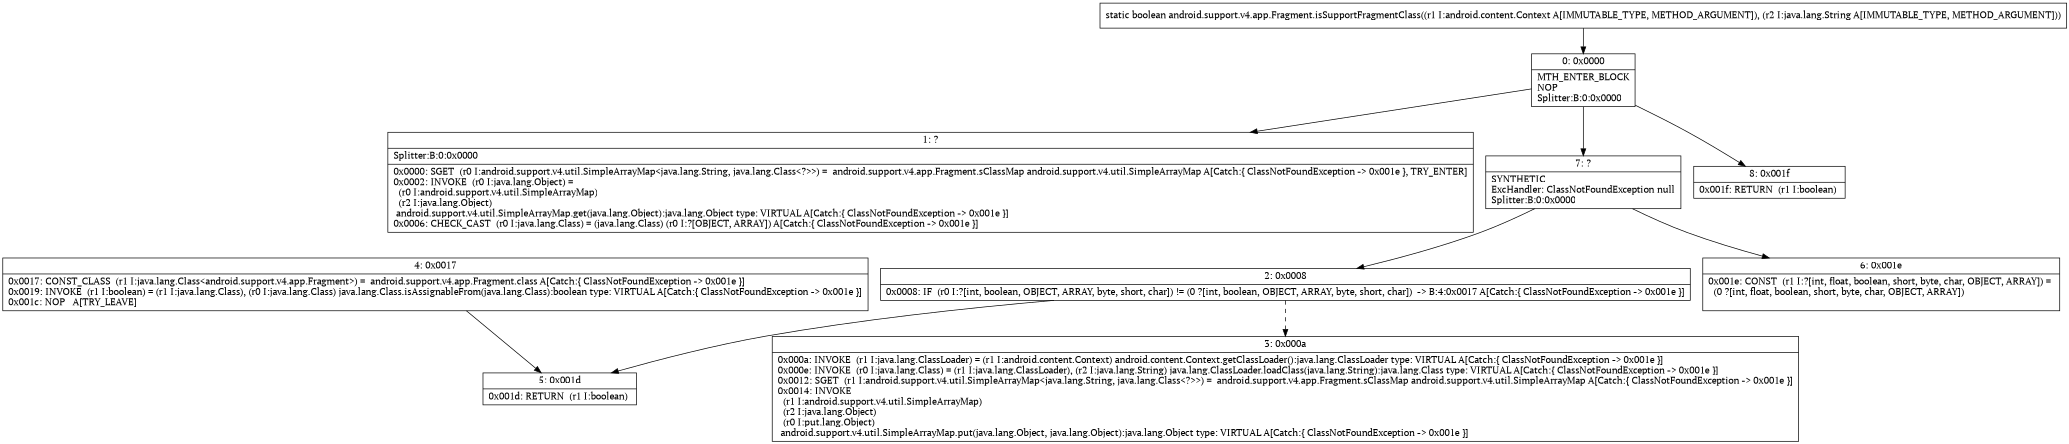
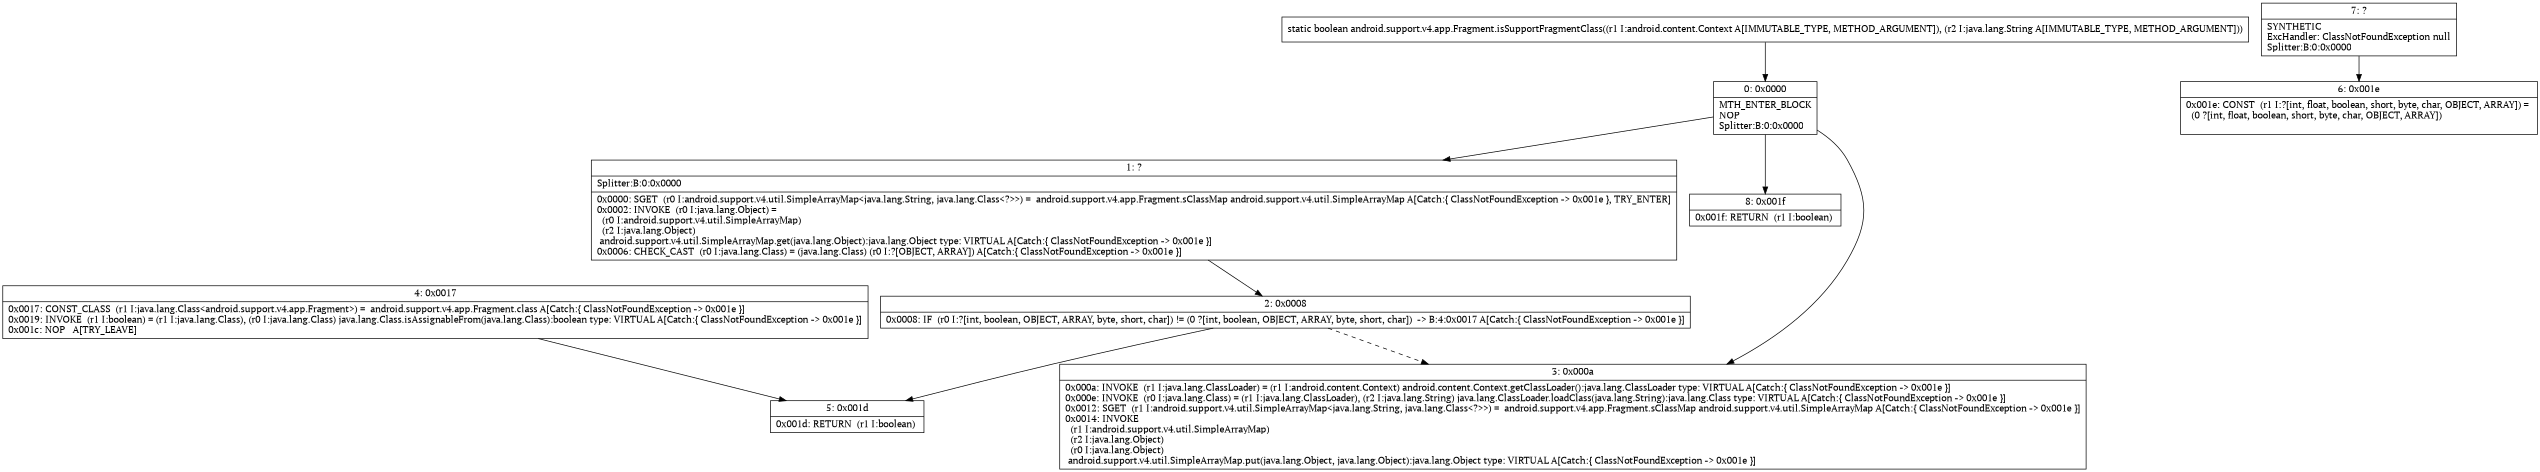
  digraph {
    fontname="PT Serif"
    node [fontname="PT Serif" shape=record]
    edge [fontname="PT Serif"]
    n1 [label="{0\:\ 0x0000|MTH_ENTER_BLOCK\lNOP\lSplitter:B:0:0x0000\l}"]
    n2 [label="{1\:\ ?|Splitter:B:0:0x0000\l|0x0000: SGET  (r0 I:android.support.v4.util.SimpleArrayMap\<java.lang.String, java.lang.Class\<?\>\>) =  android.support.v4.app.Fragment.sClassMap android.support.v4.util.SimpleArrayMap A[Catch:\{ ClassNotFoundException \-\> 0x001e \}, TRY_ENTER]\l0x0002: INVOKE  (r0 I:java.lang.Object) = \l  (r0 I:android.support.v4.util.SimpleArrayMap)\l  (r2 I:java.lang.Object)\l android.support.v4.util.SimpleArrayMap.get(java.lang.Object):java.lang.Object type: VIRTUAL A[Catch:\{ ClassNotFoundException \-\> 0x001e \}]\l0x0006: CHECK_CAST  (r0 I:java.lang.Class) = (java.lang.Class) (r0 I:?[OBJECT, ARRAY]) A[Catch:\{ ClassNotFoundException \-\> 0x001e \}]\l}"]
    n3 [label="{7\:\ ?|SYNTHETIC\lExcHandler: ClassNotFoundException null\lSplitter:B:0:0x0000\l}"]
    n4 [label="{8\:\ 0x001f|0x001f: RETURN  (r1 I:boolean) \l}"]
    n5 [label="{2\:\ 0x0008|0x0008: IF  (r0 I:?[int, boolean, OBJECT, ARRAY, byte, short, char]) != (0 ?[int, boolean, OBJECT, ARRAY, byte, short, char])  \-\> B:4:0x0017 A[Catch:\{ ClassNotFoundException \-\> 0x001e \}]\l}"]
    n6 [label="{6\:\ 0x001e|0x001e: CONST  (r1 I:?[int, float, boolean, short, byte, char, OBJECT, ARRAY]) = \l  (0 ?[int, float, boolean, short, byte, char, OBJECT, ARRAY])\l \l}"]
-   n7 [label="{3\:\ 0x000a|0x000a: INVOKE  (r1 I:java.lang.ClassLoader) = (r1 I:android.content.Context) android.content.Context.getClassLoader():java.lang.ClassLoader type: VIRTUAL A[Catch:\{ ClassNotFoundException \-\> 0x001e \}]\l0x000e: INVOKE  (r0 I:java.lang.Class) = (r1 I:java.lang.ClassLoader), (r2 I:java.lang.String) java.lang.ClassLoader.loadClass(java.lang.String):java.lang.Class type: VIRTUAL A[Catch:\{ ClassNotFoundException \-\> 0x001e \}]\l0x0012: SGET  (r1 I:android.support.v4.util.SimpleArrayMap\<java.lang.String, java.lang.Class\<?\>\>) =  android.support.v4.app.Fragment.sClassMap android.support.v4.util.SimpleArrayMap A[Catch:\{ ClassNotFoundException \-\> 0x001e \}]\l0x0014: INVOKE  \l  (r1 I:android.support.v4.util.SimpleArrayMap)\l  (r2 I:java.lang.Object)\l  (r0 I:put.lang.Object)\l android.support.v4.util.SimpleArrayMap.put(java.lang.Object, java.lang.Object):java.lang.Object type: VIRTUAL A[Catch:\{ ClassNotFoundException \-\> 0x001e \}]\l}"]
+   n7 [label="{3\:\ 0x000a|0x000a: INVOKE  (r1 I:java.lang.ClassLoader) = (r1 I:android.content.Context) android.content.Context.getClassLoader():java.lang.ClassLoader type: VIRTUAL A[Catch:\{ ClassNotFoundException \-\> 0x001e \}]\l0x000e: INVOKE  (r0 I:java.lang.Class) = (r1 I:java.lang.ClassLoader), (r2 I:java.lang.String) java.lang.ClassLoader.loadClass(java.lang.String):java.lang.Class type: VIRTUAL A[Catch:\{ ClassNotFoundException \-\> 0x001e \}]\l0x0012: SGET  (r1 I:android.support.v4.util.SimpleArrayMap\<java.lang.String, java.lang.Class\<?\>\>) =  android.support.v4.app.Fragment.sClassMap android.support.v4.util.SimpleArrayMap A[Catch:\{ ClassNotFoundException \-\> 0x001e \}]\l0x0014: INVOKE  \l  (r1 I:android.support.v4.util.SimpleArrayMap)\l  (r2 I:java.lang.Object)\l  (r0 I:java.lang.Object)\l android.support.v4.util.SimpleArrayMap.put(java.lang.Object, java.lang.Object):java.lang.Object type: VIRTUAL A[Catch:\{ ClassNotFoundException \-\> 0x001e \}]\l}"]
    n8 [label="{5\:\ 0x001d|0x001d: RETURN  (r1 I:boolean) \l}"]
    n9 [label="{4\:\ 0x0017|0x0017: CONST_CLASS  (r1 I:java.lang.Class\<android.support.v4.app.Fragment\>) =  android.support.v4.app.Fragment.class A[Catch:\{ ClassNotFoundException \-\> 0x001e \}]\l0x0019: INVOKE  (r1 I:boolean) = (r1 I:java.lang.Class), (r0 I:java.lang.Class) java.lang.Class.isAssignableFrom(java.lang.Class):boolean type: VIRTUAL A[Catch:\{ ClassNotFoundException \-\> 0x001e \}]\l0x001c: NOP   A[TRY_LEAVE]\l}"]
    n10 [label="{static boolean android.support.v4.app.Fragment.isSupportFragmentClass((r1 I:android.content.Context A[IMMUTABLE_TYPE, METHOD_ARGUMENT]), (r2 I:java.lang.String A[IMMUTABLE_TYPE, METHOD_ARGUMENT])) }"]
    n1 -> n2
-   n1 -> n3
+   n1 -> n7
    n1 -> n4
-   n3 -> n5
+   n2 -> n5
    n3 -> n6
    n5 -> n7 [style=dashed]
    n5 -> n8
    n9 -> n8
    n10 -> n1
  }
